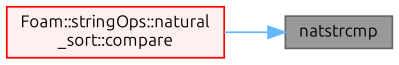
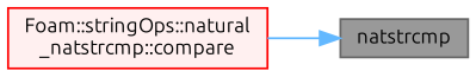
  digraph {
    rankdir=RL
    fontname=Ubuntu
    node [fontname=Ubuntu fontsize=10 shape=box style=filled]
    n1 [color=gray40 fillcolor=grey60 fontcolor=black height=0.2 label=natstrcmp width=0.4]
-   n2 [color=red fillcolor="#FFF0F0" height=0.2 label="Foam::stringOps::natural\l_sort::compare" width=0.4]
+   n2 [color=red fillcolor="#FFF0F0" height=0.2 label="Foam::stringOps::natural\l_natstrcmp::compare" width=0.4]
    n1 -> n2 [color=steelblue1 dir=back fontname=Ubuntu fontsize=10 labelfontname=Helvetica labelfontsize=10 style=solid]
  }
